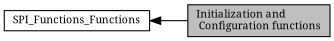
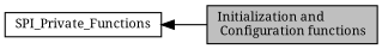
  digraph {
    rankdir=LR
    fontname="Noto Serif"
    node [color=black fontname="Noto Serif" fontsize=10 shape=record style=filled]
    n1 [fillcolor=grey75 fontcolor=black height=0.2 label="Initialization and\l Configuration functions" width=0.4]
-   n2 [fillcolor=white height=0.2 label=SPI_Functions_Functions width=0.4]
+   n2 [fillcolor=white height=0.2 label=SPI_Private_Functions width=0.4]
    n2 -> n1 [dir=back fontname="Noto Serif" fontsize=10 labelfontname=Helvetica labelfontsize=10 shape=plaintext style=solid]
  }
